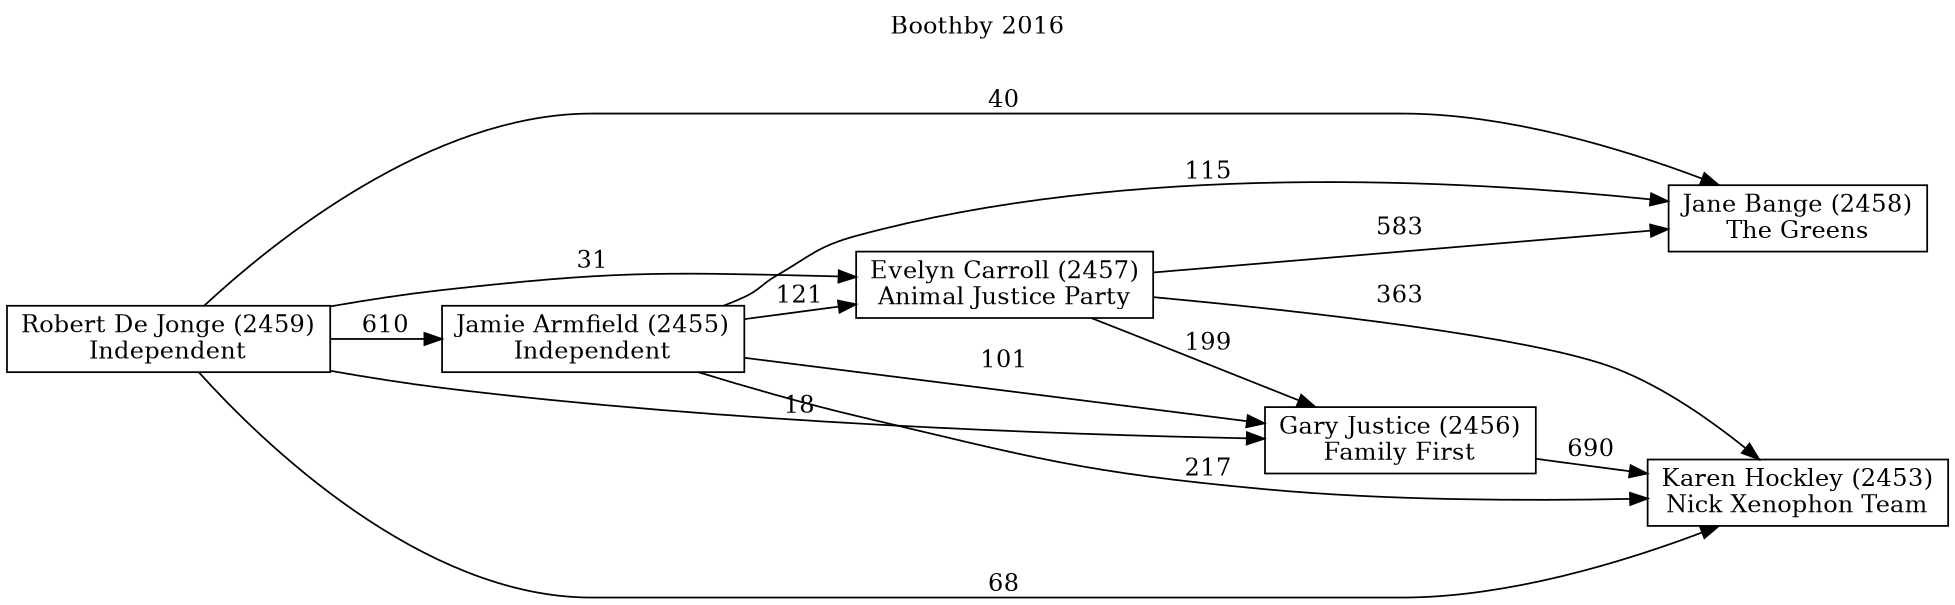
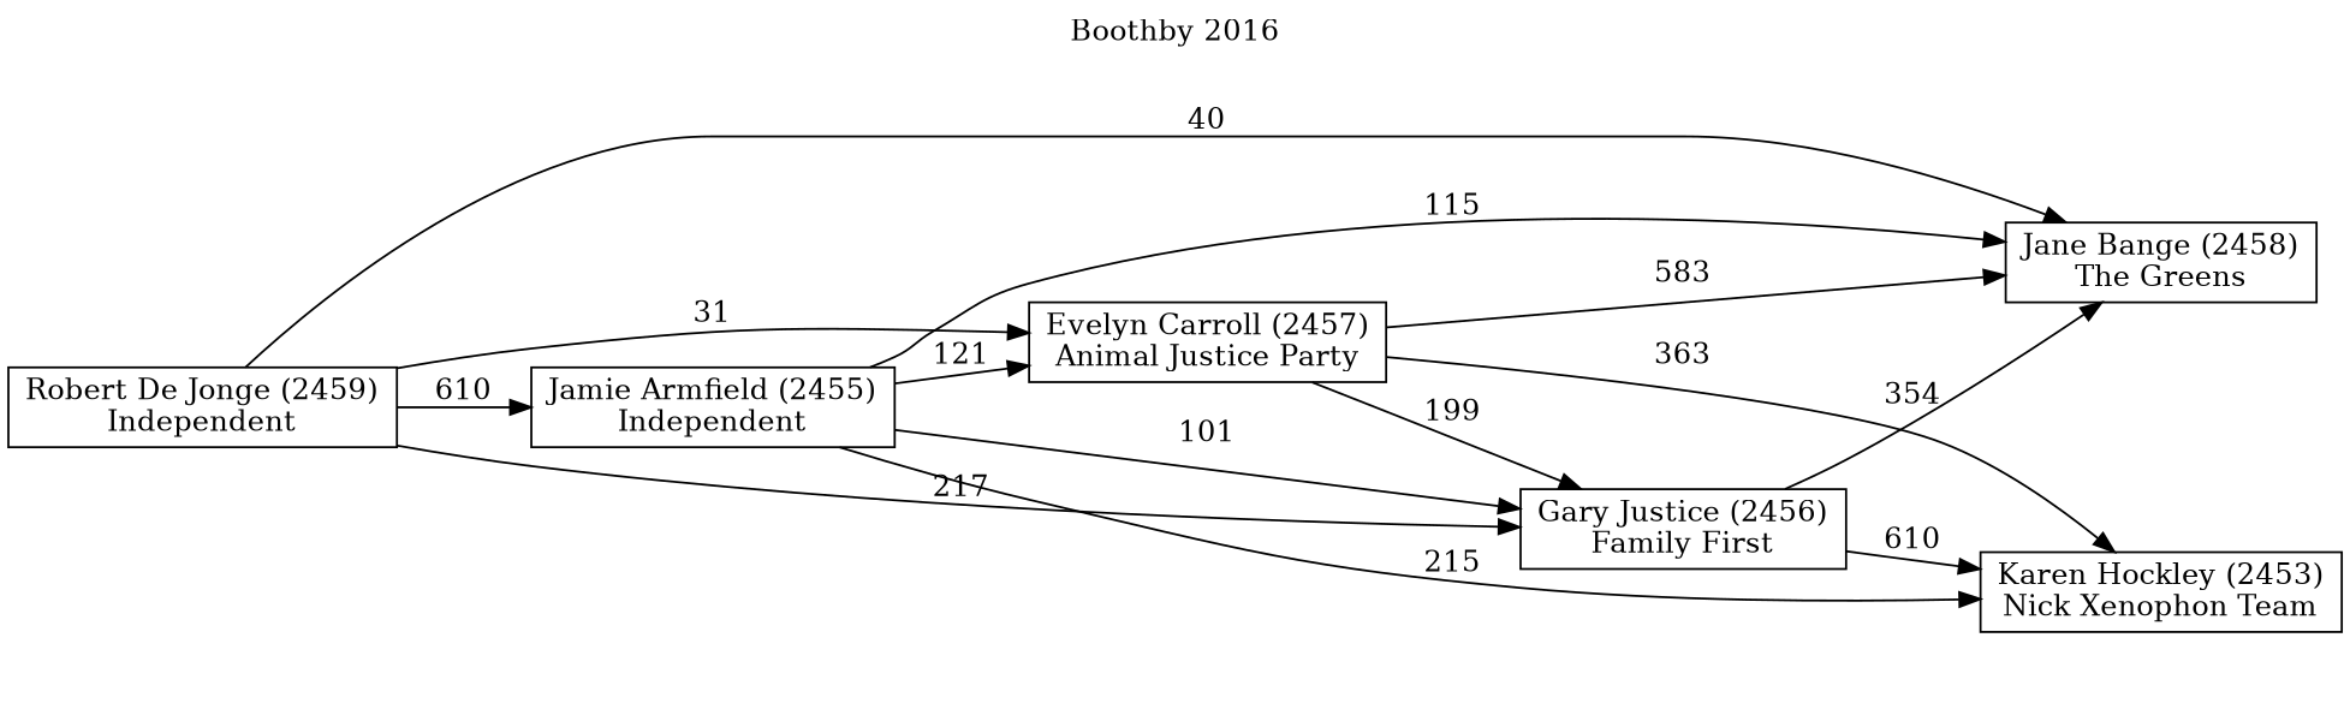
  digraph {
    label="Boothby 2016"
    labelloc=t
    mclimit=2
    rankdir=LR
    node [shape=box]
    n1 [label="Karen Hockley (2453)\nNick Xenophon Team"]
    n2 [label="Jane Bange (2458)\nThe Greens"]
    n3 [label="Gary Justice (2456)\nFamily First"]
    n4 [label="Evelyn Carroll (2457)\nAnimal Justice Party"]
    n5 [label="Jamie Armfield (2455)\nIndependent"]
    n6 [label="Robert De Jonge (2459)\nIndependent"]
-   n3 -> n1 [label=690]
+   n3 -> n1 [label=610]
+   n3 -> n2 [label=354]
    n4 -> n1 [label=363]
    n4 -> n2 [label=583]
    n4 -> n3 [label=199]
-   n5 -> n1 [label=217]
+   n5 -> n1 [label=215]
    n5 -> n2 [label=115]
    n5 -> n3 [label=101]
    n5 -> n4 [label=121]
-   n6 -> n1 [label=68]
    n6 -> n2 [label=40]
-   n6 -> n3 [label=18]
+   n6 -> n3 [label=217]
    n6 -> n4 [label=31]
    n6 -> n5 [label=610]
  }
